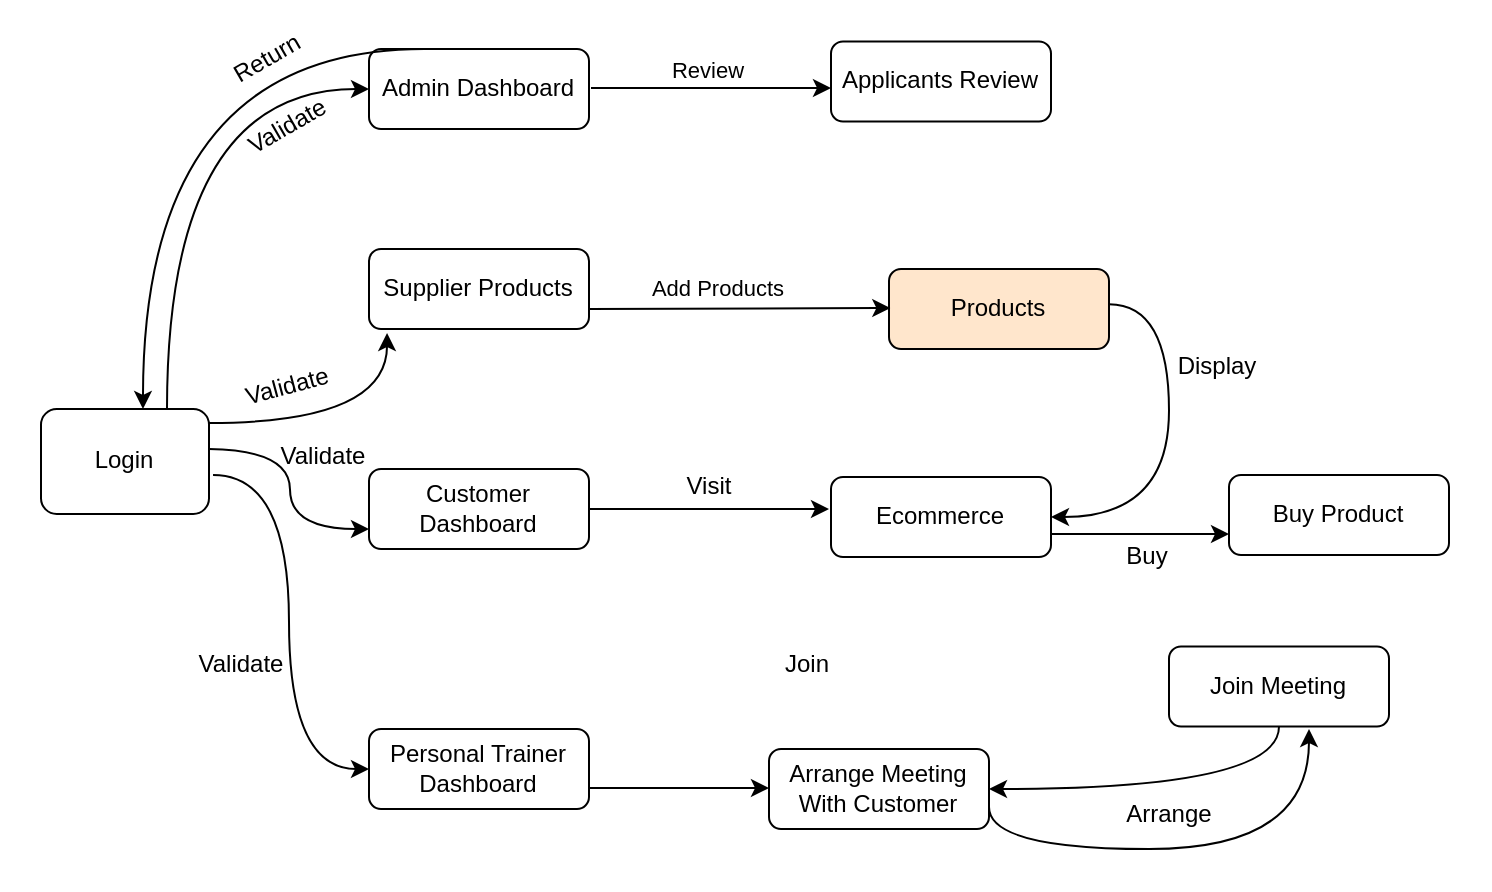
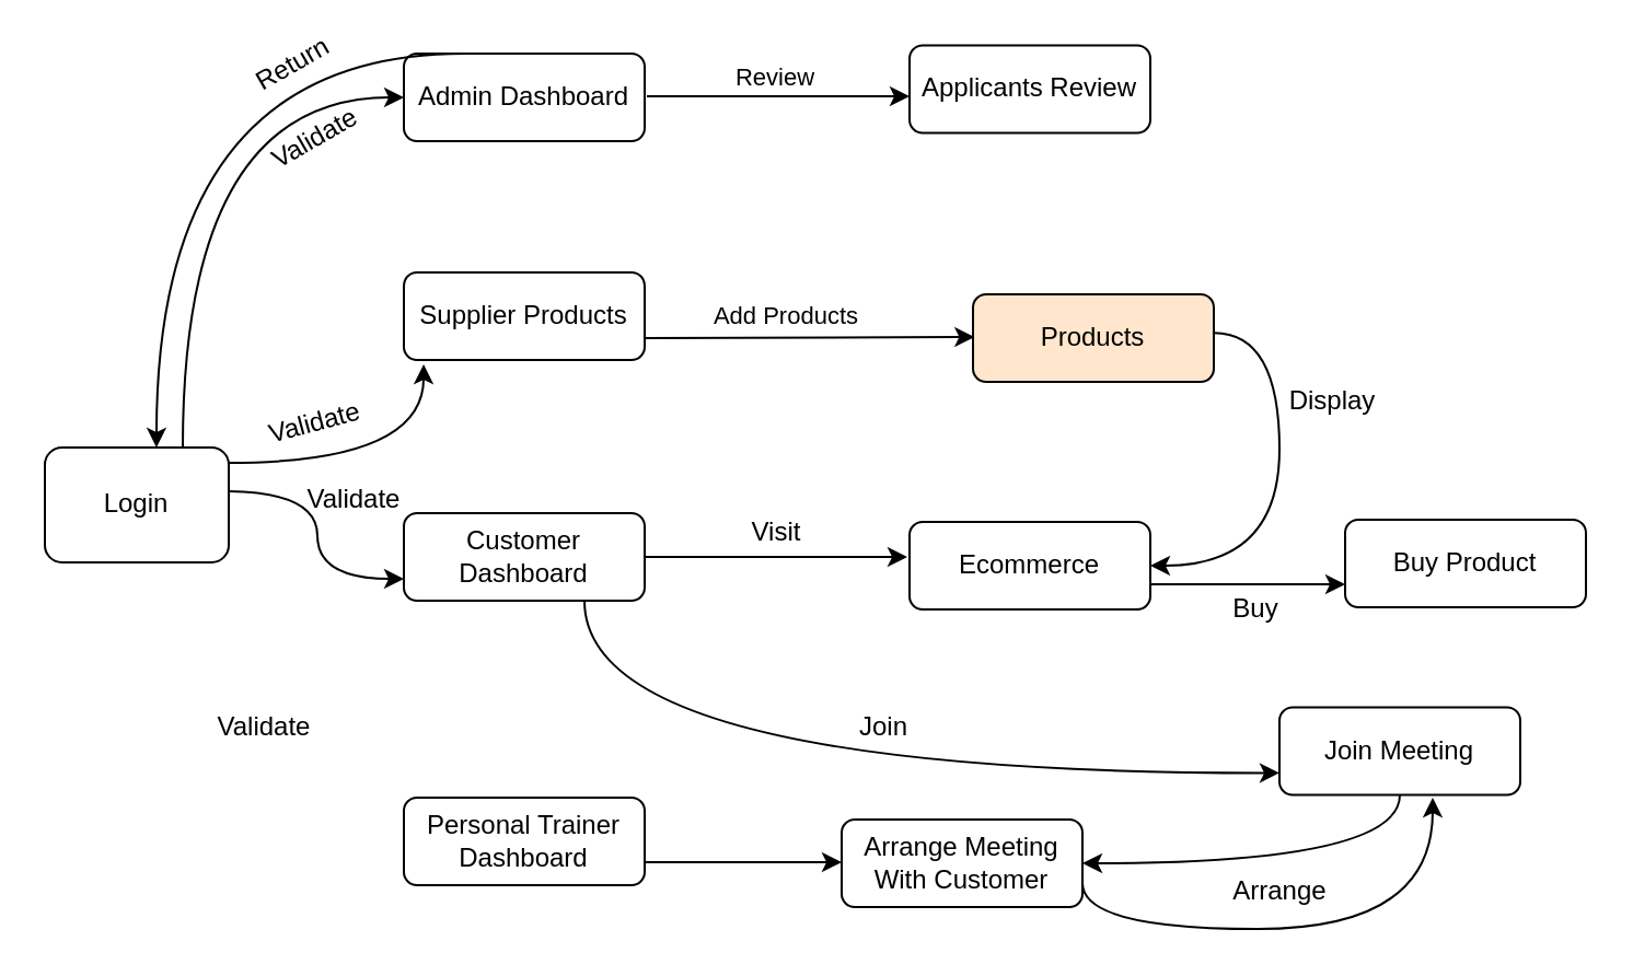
  <mxCell id="0" />
  <mxCell id="1" parent="0" />
  <mxCell id="2" value="Admin Dashboard" style="rounded=1;whiteSpace=wrap;html=1;" parent="1" vertex="1"><mxGeometry x="184" y="24" width="110" height="40" as="geometry" /></mxCell>
  <mxCell id="3" value="Supplier Products" style="rounded=1;whiteSpace=wrap;html=1;" parent="1" vertex="1"><mxGeometry x="184" y="124" width="110" height="40" as="geometry" /></mxCell>
  <mxCell id="4" value="Login" style="rounded=1;whiteSpace=wrap;html=1;" parent="1" vertex="1"><mxGeometry x="20" y="204" width="84" height="52.5" as="geometry" /></mxCell>
  <mxCell id="5" value="Customer Dashboard" style="rounded=1;whiteSpace=wrap;html=1;" parent="1" vertex="1"><mxGeometry x="184" y="234" width="110" height="40" as="geometry" /></mxCell>
  <mxCell id="6" value="Products" style="rounded=1;whiteSpace=wrap;html=1;fillColor=#ffe6cc;" parent="1" vertex="1"><mxGeometry x="444" y="134" width="110" height="40" as="geometry" /></mxCell>
  <mxCell id="7" value="&lt;font style=&quot;font-size: 11px;&quot;&gt;Add Products&lt;/font&gt;" style="text;html=1;strokeColor=none;fillColor=none;align=center;verticalAlign=middle;whiteSpace=wrap;rounded=0;rotation=0;" parent="1" vertex="1"><mxGeometry x="314" y="129" width="90" height="30" as="geometry" /></mxCell>
  <mxCell id="8" value="" style="endArrow=classic;html=1;rounded=0;fontSize=11;curved=1;edgeStyle=orthogonalEdgeStyle;exitX=0.75;exitY=0;exitDx=0;exitDy=0;entryX=0;entryY=0.5;entryDx=0;entryDy=0;" parent="1" source="4" target="2" edge="1"><mxGeometry width="50" height="50" relative="1" as="geometry"><mxPoint x="90" y="104" as="sourcePoint" /><mxPoint x="294" y="296.5" as="targetPoint" /></mxGeometry></mxCell>
  <mxCell id="9" value="" style="endArrow=classic;html=1;rounded=0;fontSize=11;curved=1;edgeStyle=orthogonalEdgeStyle;entryX=0.082;entryY=1.05;entryDx=0;entryDy=0;entryPerimeter=0;exitX=1;exitY=0.133;exitDx=0;exitDy=0;exitPerimeter=0;" parent="1" source="4" target="3" edge="1"><mxGeometry width="50" height="50" relative="1" as="geometry"><mxPoint x="114" y="214" as="sourcePoint" /><mxPoint x="194" y="54" as="targetPoint" /></mxGeometry></mxCell>
  <mxCell id="10" value="" style="endArrow=classic;html=1;rounded=0;fontSize=11;curved=1;edgeStyle=orthogonalEdgeStyle;entryX=0;entryY=0.75;entryDx=0;entryDy=0;" parent="1" target="5" edge="1"><mxGeometry width="50" height="50" relative="1" as="geometry"><mxPoint x="104" y="224" as="sourcePoint" /><mxPoint x="204" y="64" as="targetPoint" /></mxGeometry></mxCell>
- <mxCell id="11" value="" style="endArrow=classic;html=1;rounded=0;fontSize=11;curved=1;edgeStyle=orthogonalEdgeStyle;exitX=1.024;exitY=0.629;exitDx=0;exitDy=0;entryX=0;entryY=0.5;entryDx=0;entryDy=0;exitPerimeter=0;" parent="1" source="4" target="32" edge="1"><mxGeometry width="50" height="50" relative="1" as="geometry"><mxPoint x="113" y="234" as="sourcePoint" /><mxPoint x="214" y="74" as="targetPoint" /></mxGeometry></mxCell>
  <mxCell id="12" value="Validate" style="text;html=1;strokeColor=none;fillColor=none;align=center;verticalAlign=middle;whiteSpace=wrap;rounded=0;rotation=-30;" parent="1" vertex="1"><mxGeometry x="114" y="54" width="59.34" height="17.57" as="geometry" /></mxCell>
  <mxCell id="13" value="Validate" style="text;html=1;strokeColor=none;fillColor=none;align=center;verticalAlign=middle;whiteSpace=wrap;rounded=0;rotation=-15;" parent="1" vertex="1"><mxGeometry x="114" y="184" width="59.34" height="17.57" as="geometry" /></mxCell>
  <mxCell id="14" value="Validate" style="text;html=1;strokeColor=none;fillColor=none;align=center;verticalAlign=middle;whiteSpace=wrap;rounded=0;rotation=0;" parent="1" vertex="1"><mxGeometry x="132" y="219.43" width="59.34" height="17.57" as="geometry" /></mxCell>
  <mxCell id="15" value="Validate" style="text;html=1;strokeColor=none;fillColor=none;align=center;verticalAlign=middle;whiteSpace=wrap;rounded=0;rotation=0;" parent="1" vertex="1"><mxGeometry x="91" y="322.72" width="59.34" height="17.57" as="geometry" /></mxCell>
  <mxCell id="16" value="" style="endArrow=classic;html=1;rounded=0;fontSize=11;curved=1;edgeStyle=orthogonalEdgeStyle;exitX=0.25;exitY=0;exitDx=0;exitDy=0;entryX=0.607;entryY=0;entryDx=0;entryDy=0;entryPerimeter=0;" parent="1" source="2" target="4" edge="1"><mxGeometry width="50" height="50" relative="1" as="geometry"><mxPoint x="-36" y="164" as="sourcePoint" /><mxPoint x="65" y="4" as="targetPoint" /><Array as="points"><mxPoint x="71" y="24" /></Array></mxGeometry></mxCell>
  <mxCell id="17" value="Return" style="text;html=1;strokeColor=none;fillColor=none;align=center;verticalAlign=middle;whiteSpace=wrap;rounded=0;rotation=-30;" parent="1" vertex="1"><mxGeometry x="104" y="20.22" width="59.34" height="17.57" as="geometry" /></mxCell>
  <mxCell id="18" value="" style="endArrow=classic;html=1;rounded=0;fontSize=11;curved=1;edgeStyle=orthogonalEdgeStyle;exitX=1;exitY=0.5;exitDx=0;exitDy=0;" parent="1" source="5" edge="1"><mxGeometry width="50" height="50" relative="1" as="geometry"><mxPoint x="324" y="253.22" as="sourcePoint" /><mxPoint x="414" y="254" as="targetPoint" /></mxGeometry></mxCell>
  <mxCell id="19" value="Visit" style="text;html=1;strokeColor=none;fillColor=none;align=center;verticalAlign=middle;whiteSpace=wrap;rounded=0;rotation=0;" parent="1" vertex="1"><mxGeometry x="324.66" y="234" width="59.34" height="17.57" as="geometry" /></mxCell>
  <mxCell id="20" value="" style="endArrow=classic;html=1;rounded=0;fontSize=11;curved=1;edgeStyle=orthogonalEdgeStyle;exitX=1;exitY=0.75;exitDx=0;exitDy=0;" parent="1" source="3" edge="1"><mxGeometry width="50" height="50" relative="1" as="geometry"><mxPoint x="324.66" y="153.5" as="sourcePoint" /><mxPoint x="444.66" y="153.5" as="targetPoint" /></mxGeometry></mxCell>
  <mxCell id="21" value="Applicants Review" style="rounded=1;whiteSpace=wrap;html=1;" parent="1" vertex="1"><mxGeometry x="415" y="20.22" width="110" height="40" as="geometry" /></mxCell>
  <mxCell id="22" value="" style="endArrow=classic;html=1;rounded=0;fontSize=11;curved=1;edgeStyle=orthogonalEdgeStyle;exitX=1;exitY=0.5;exitDx=0;exitDy=0;" parent="1" edge="1"><mxGeometry width="50" height="50" relative="1" as="geometry"><mxPoint x="295" y="43.5" as="sourcePoint" /><mxPoint x="415" y="43.5" as="targetPoint" /></mxGeometry></mxCell>
  <mxCell id="23" value="&lt;font style=&quot;font-size: 11px;&quot;&gt;Review&lt;/font&gt;" style="text;html=1;strokeColor=none;fillColor=none;align=center;verticalAlign=middle;whiteSpace=wrap;rounded=0;rotation=0;" parent="1" vertex="1"><mxGeometry x="309.33" y="20.22" width="90" height="30" as="geometry" /></mxCell>
  <mxCell id="24" value="" style="endArrow=classic;html=1;rounded=0;fontSize=11;curved=1;edgeStyle=orthogonalEdgeStyle;entryX=1;entryY=0.5;entryDx=0;entryDy=0;" parent="1" target="27" edge="1"><mxGeometry width="50" height="50" relative="1" as="geometry"><mxPoint x="554" y="151.57" as="sourcePoint" /><mxPoint x="504" y="201.57" as="targetPoint" /><Array as="points"><mxPoint x="584" y="152" /><mxPoint x="584" y="258" /></Array></mxGeometry></mxCell>
  <mxCell id="25" value="Buy Product" style="rounded=1;whiteSpace=wrap;html=1;" parent="1" vertex="1"><mxGeometry x="614" y="237" width="110" height="40" as="geometry" /></mxCell>
  <mxCell id="26" value="" style="endArrow=classic;html=1;rounded=0;fontSize=11;curved=1;edgeStyle=orthogonalEdgeStyle;exitX=1;exitY=0.5;exitDx=0;exitDy=0;" parent="1" edge="1"><mxGeometry width="50" height="50" relative="1" as="geometry"><mxPoint x="494" y="266.5" as="sourcePoint" /><mxPoint x="614" y="266.5" as="targetPoint" /></mxGeometry></mxCell>
  <mxCell id="27" value="Ecommerce" style="rounded=1;whiteSpace=wrap;html=1;" parent="1" vertex="1"><mxGeometry x="415" y="238" width="110" height="40" as="geometry" /></mxCell>
  <mxCell id="28" value="Buy" style="text;html=1;strokeColor=none;fillColor=none;align=center;verticalAlign=middle;whiteSpace=wrap;rounded=0;rotation=0;" parent="1" vertex="1"><mxGeometry x="544" y="269.43" width="59.34" height="17.57" as="geometry" /></mxCell>
  <mxCell id="29" value="Display" style="text;html=1;strokeColor=none;fillColor=none;align=center;verticalAlign=middle;whiteSpace=wrap;rounded=0;rotation=0;" parent="1" vertex="1"><mxGeometry x="579" y="174" width="59.34" height="17.57" as="geometry" /></mxCell>
  <mxCell id="30" value="Arrange Meeting With Customer" style="rounded=1;whiteSpace=wrap;html=1;" parent="1" vertex="1"><mxGeometry x="384" y="374" width="110" height="40" as="geometry" /></mxCell>
  <mxCell id="31" value="" style="endArrow=classic;html=1;rounded=0;fontSize=11;curved=1;edgeStyle=orthogonalEdgeStyle;exitX=1;exitY=0.5;exitDx=0;exitDy=0;" parent="1" edge="1"><mxGeometry width="50" height="50" relative="1" as="geometry"><mxPoint x="264" y="393.5" as="sourcePoint" /><mxPoint x="384" y="393.5" as="targetPoint" /></mxGeometry></mxCell>
  <mxCell id="32" value="Personal Trainer Dashboard" style="rounded=1;whiteSpace=wrap;html=1;" parent="1" vertex="1"><mxGeometry x="184" y="364" width="110" height="40" as="geometry" /></mxCell>
  <mxCell id="33" value="Join Meeting" style="rounded=1;whiteSpace=wrap;html=1;" parent="1" vertex="1"><mxGeometry x="584" y="322.72" width="110" height="40" as="geometry" /></mxCell>
  <mxCell id="34" value="" style="endArrow=classic;html=1;rounded=0;fontSize=11;curved=1;edgeStyle=orthogonalEdgeStyle;exitX=1;exitY=0.5;exitDx=0;exitDy=0;" parent="1" edge="1"><mxGeometry width="50" height="50" relative="1" as="geometry"><mxPoint x="494" y="403" as="sourcePoint" /><mxPoint x="654" y="364" as="targetPoint" /><Array as="points"><mxPoint x="494" y="424" /><mxPoint x="654" y="424" /></Array></mxGeometry></mxCell>
  <mxCell id="35" value="" style="endArrow=classic;html=1;rounded=0;fontSize=11;curved=1;edgeStyle=orthogonalEdgeStyle;exitX=0.5;exitY=1;exitDx=0;exitDy=0;entryX=1;entryY=0.5;entryDx=0;entryDy=0;" parent="1" source="33" target="30" edge="1"><mxGeometry width="50" height="50" relative="1" as="geometry"><mxPoint x="624" y="574" as="sourcePoint" /><mxPoint x="534" y="474" as="targetPoint" /><Array as="points"><mxPoint x="639" y="394" /></Array></mxGeometry></mxCell>
  <mxCell id="36" value="Arrange" style="text;html=1;strokeColor=none;fillColor=none;align=center;verticalAlign=middle;whiteSpace=wrap;rounded=0;rotation=0;" parent="1" vertex="1"><mxGeometry x="554.66" y="400.43" width="59.34" height="13.57" as="geometry" /></mxCell>
+ <mxCell id="37" value="" style="endArrow=classic;html=1;rounded=0;fontSize=11;curved=1;edgeStyle=orthogonalEdgeStyle;exitX=0.75;exitY=1;exitDx=0;exitDy=0;entryX=0;entryY=0.75;entryDx=0;entryDy=0;" parent="1" source="5" target="33" edge="1"><mxGeometry width="50" height="50" relative="1" as="geometry"><mxPoint x="309.33" y="314" as="sourcePoint" /><mxPoint x="429.33" y="314" as="targetPoint" /></mxGeometry></mxCell>
  <mxCell id="38" value="Join" style="text;html=1;strokeColor=none;fillColor=none;align=center;verticalAlign=middle;whiteSpace=wrap;rounded=0;rotation=0;" parent="1" vertex="1"><mxGeometry x="374" y="322.72" width="59.34" height="17.57" as="geometry" /></mxCell>
